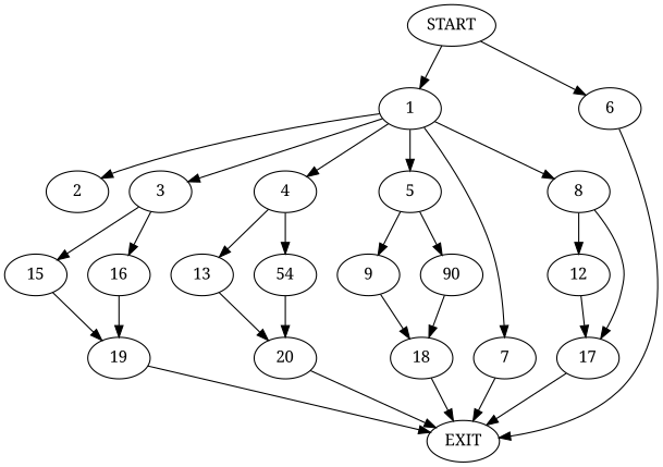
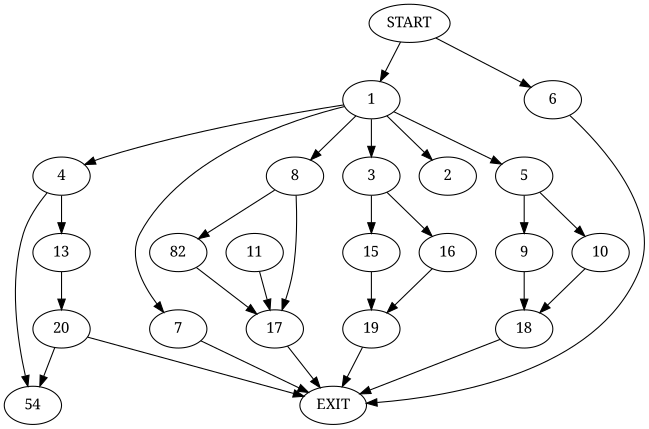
  digraph {
    fontname="Noto Serif"
    node [fontname="Noto Serif"]
    edge [fontname="Noto Serif"]
    n1 [label=START]
    1
    6
    2
    3
    4
    5
    7
    8
    n10 [label=EXIT]
    15
    16
    13
    n14 [label=54]
    9
-   10 [label=90]
-   12
+   10
+   12 [label=82]
    17
    19
    20
    18
+   11
    n1 -> 1
    n1 -> 6
    1 -> 2
    1 -> 3
    1 -> 4
    1 -> 5
    1 -> 7
    1 -> 8
    6 -> n10
    3 -> 15
    3 -> 16
    4 -> 13
    4 -> n14
    5 -> 9
    5 -> 10
    7 -> n10
    8 -> 12
    8 -> 17
    15 -> 19
    16 -> 19
    13 -> 20
-   n14 -> 20
+   20 -> n14
    9 -> 18
    10 -> 18
    12 -> 17
    17 -> n10
    19 -> n10
    20 -> n10
    18 -> n10
+   11 -> 17
  }
